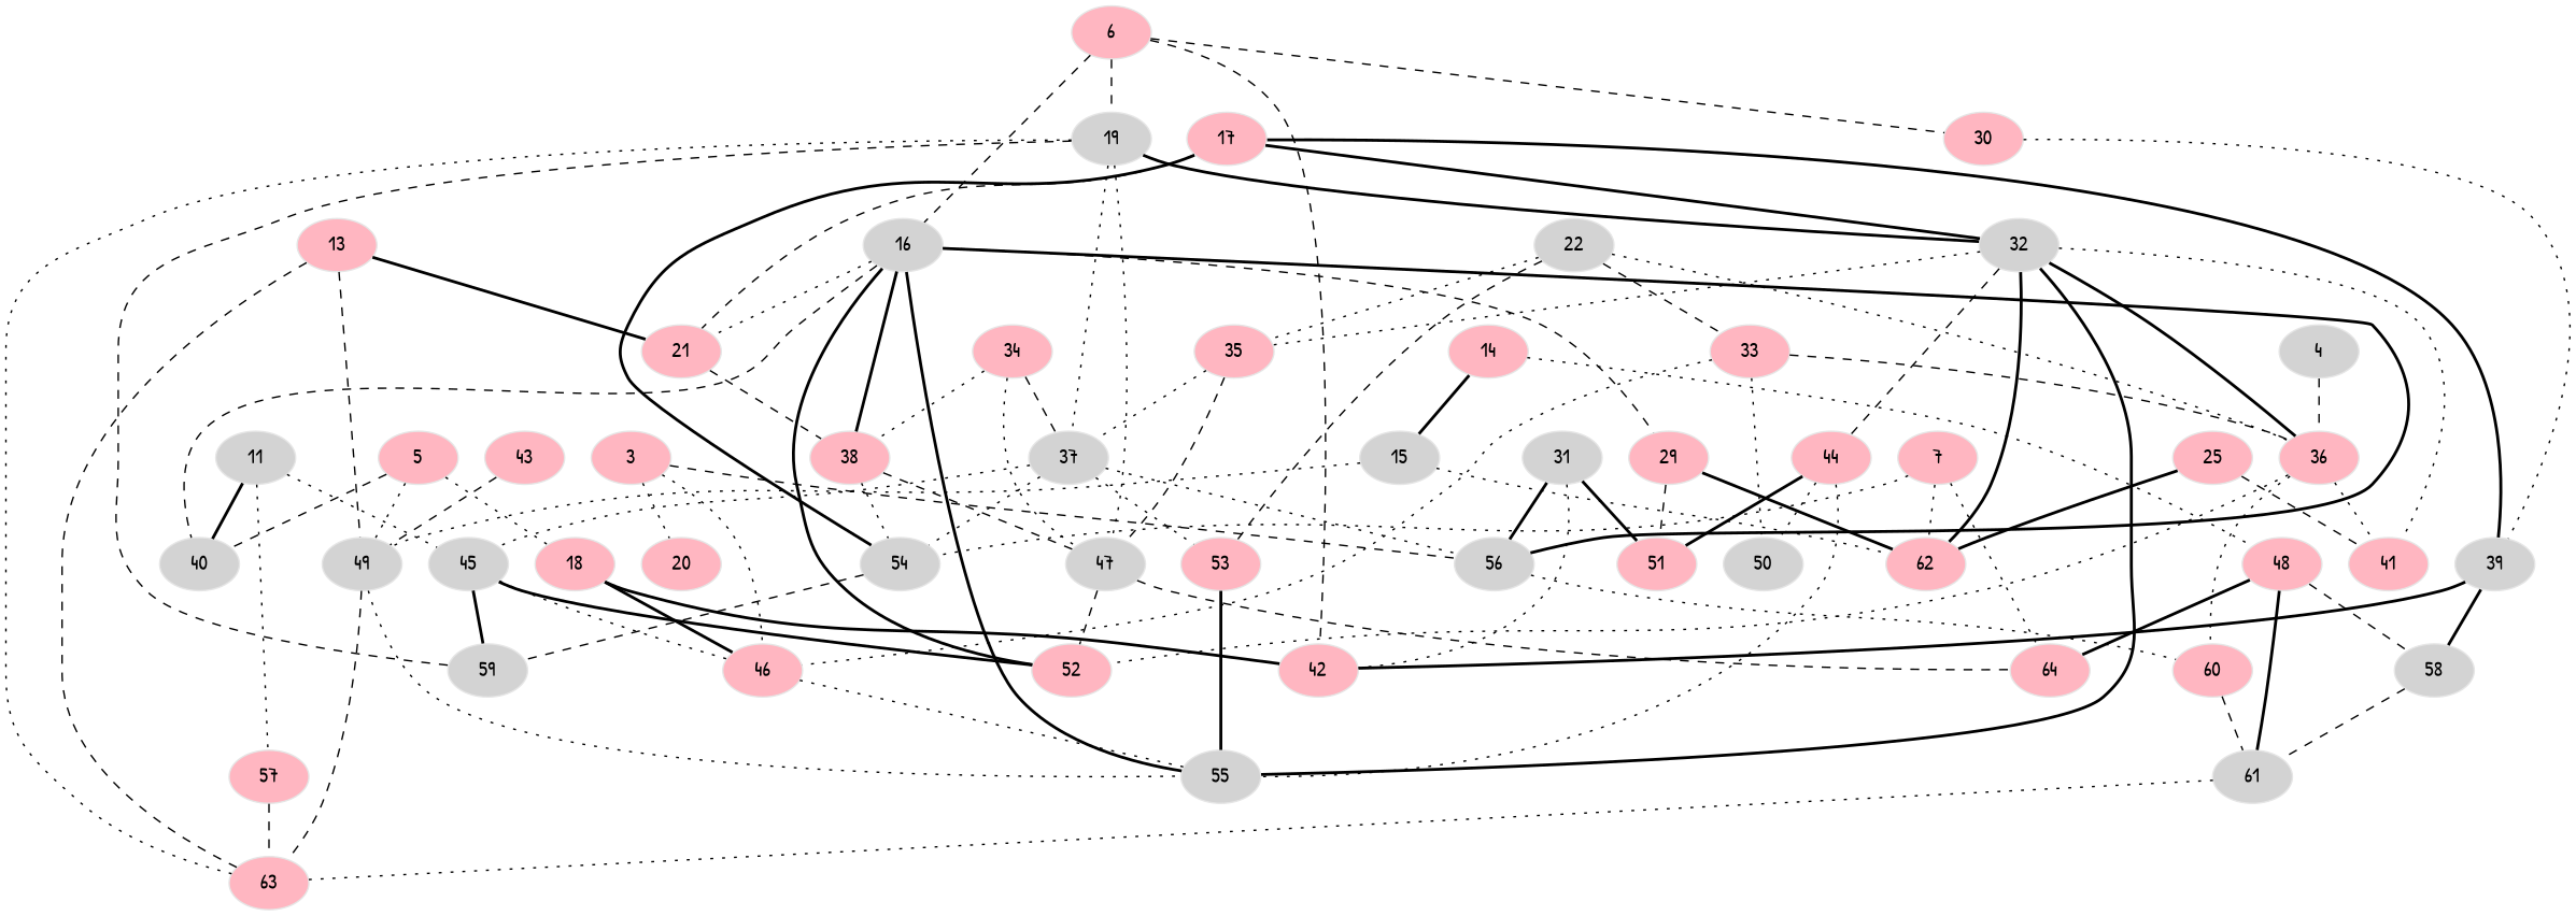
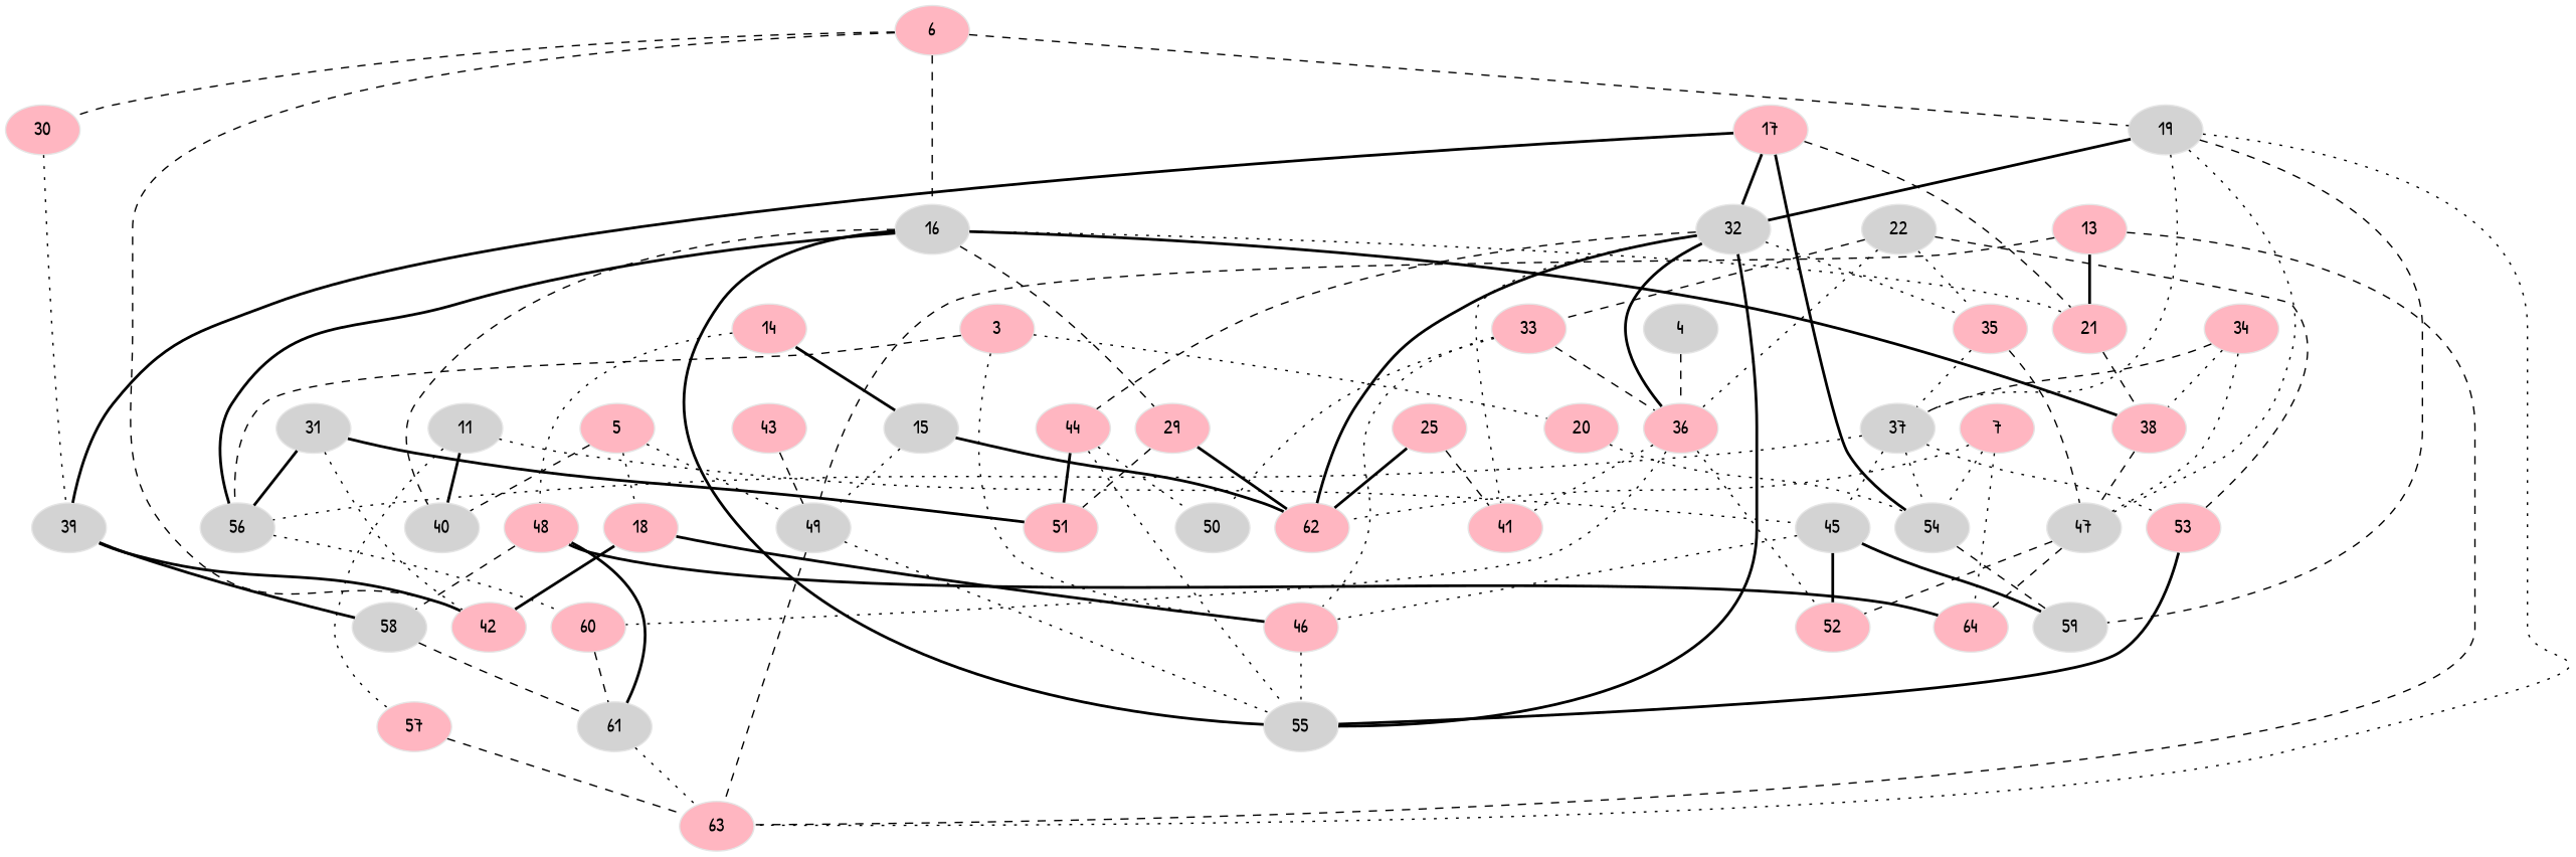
  graph {
    fontname="Patrick Hand"
    node [color=gray90 fillcolor=lightpink fontname="Patrick Hand" style=filled]
    edge [fontname="Patrick Hand" style=dotted weight=1.0]
    3
    20
    46
    56 [fillcolor=lightgrey]
    55 [fillcolor=lightgrey]
    60
    4 [fillcolor=lightgrey]
    36
    41
    52
    5
    18
    40 [fillcolor=lightgrey]
    49 [fillcolor=lightgrey]
    42
    63
    16 [fillcolor=lightgrey]
    6
    19 [fillcolor=lightgrey]
    30
    21
    29
    38
    32 [fillcolor=lightgrey]
    37 [fillcolor=lightgrey]
    47 [fillcolor=lightgrey]
    59 [fillcolor=lightgrey]
    39 [fillcolor=lightgrey]
    54 [fillcolor=lightgrey]
    7
    62
    64
    11 [fillcolor=lightgrey]
    45 [fillcolor=lightgrey]
    57
    13
    15 [fillcolor=lightgrey]
    14
    48
    58 [fillcolor=lightgrey]
    61 [fillcolor=lightgrey]
    51
    17
    35
    44
    53
    22 [fillcolor=lightgrey]
    33
    50 [fillcolor=lightgrey]
    25
    31 [fillcolor=lightgrey]
    34
    43
    3 -- 20
    3 -- 46
    3 -- 56 [style=dashed]
    46 -- 55
    56 -- 60
    60 -- 61 [style=dashed]
    4 -- 36 [style=dashed]
    36 -- 60
    36 -- 41
    36 -- 52
    5 -- 18
    5 -- 40 [style=dashed]
    5 -- 49
    18 -- 46 [style=bold]
    18 -- 42 [style=bold weight=2.0]
    49 -- 55
    49 -- 63 [style=dashed]
    16 -- 56 [style=bold]
    16 -- 55 [style=bold]
-   16 -- 52 [style=bold]
    16 -- 40 [style=dashed]
    16 -- 21
    16 -- 29 [style=dashed]
    16 -- 38 [style=bold]
    6 -- 42 [style=dashed]
    6 -- 16 [style=dashed]
    6 -- 19 [style=dashed weight=2.0]
    6 -- 30 [style=dashed]
    19 -- 63
    19 -- 32 [style=bold]
    19 -- 37
    19 -- 47
    19 -- 59 [style=dashed]
    30 -- 39
    21 -- 38 [style=dashed]
    29 -- 62 [style=bold]
    29 -- 51 [style=dashed]
    38 -- 47 [style=dashed]
-   38 -- 54
+   20 -- 54
    32 -- 55 [style=bold weight=2.0]
    32 -- 36 [style=bold]
    32 -- 41
    32 -- 62 [style=bold]
    32 -- 35
    32 -- 44 [style=dashed]
    37 -- 56
    37 -- 54
    37 -- 45
    37 -- 53
    47 -- 52 [style=dashed]
    47 -- 64 [style=dashed]
    39 -- 42 [style=bold]
    39 -- 58 [style=bold weight=2.0]
    54 -- 59 [style=dashed]
    7 -- 54
    7 -- 62
    7 -- 64
    11 -- 40 [style=bold]
    11 -- 45
    11 -- 57
    45 -- 46
    45 -- 52 [style=bold]
    45 -- 59 [style=bold]
    57 -- 63 [style=dashed]
    13 -- 49 [style=dashed]
    13 -- 63 [style=dashed]
    13 -- 21 [style=bold]
    15 -- 49
-   15 -- 62
+   15 -- 62 [style=bold]
    14 -- 15 [style=bold]
    14 -- 48
    48 -- 64 [style=bold]
    48 -- 58 [style=dashed]
    48 -- 61 [style=bold]
    58 -- 61 [style=dashed]
    61 -- 63
    17 -- 21 [style=dashed]
    17 -- 32 [style=bold]
    17 -- 39 [style=bold]
    17 -- 54 [style=bold]
    35 -- 37
    35 -- 47 [style=dashed]
    44 -- 55
    44 -- 51 [style=bold]
    44 -- 50
    53 -- 55 [style=bold]
    22 -- 36
    22 -- 35
    22 -- 53 [style=dashed]
    22 -- 33 [style=dashed]
    33 -- 46
    33 -- 36 [style=dashed]
    33 -- 50
    25 -- 41 [style=dashed]
    25 -- 62 [style=bold]
    31 -- 56 [style=bold]
    31 -- 42
    31 -- 51 [style=bold]
    34 -- 38
    34 -- 37 [style=dashed]
    34 -- 47
    43 -- 49 [style=dashed]
  }
